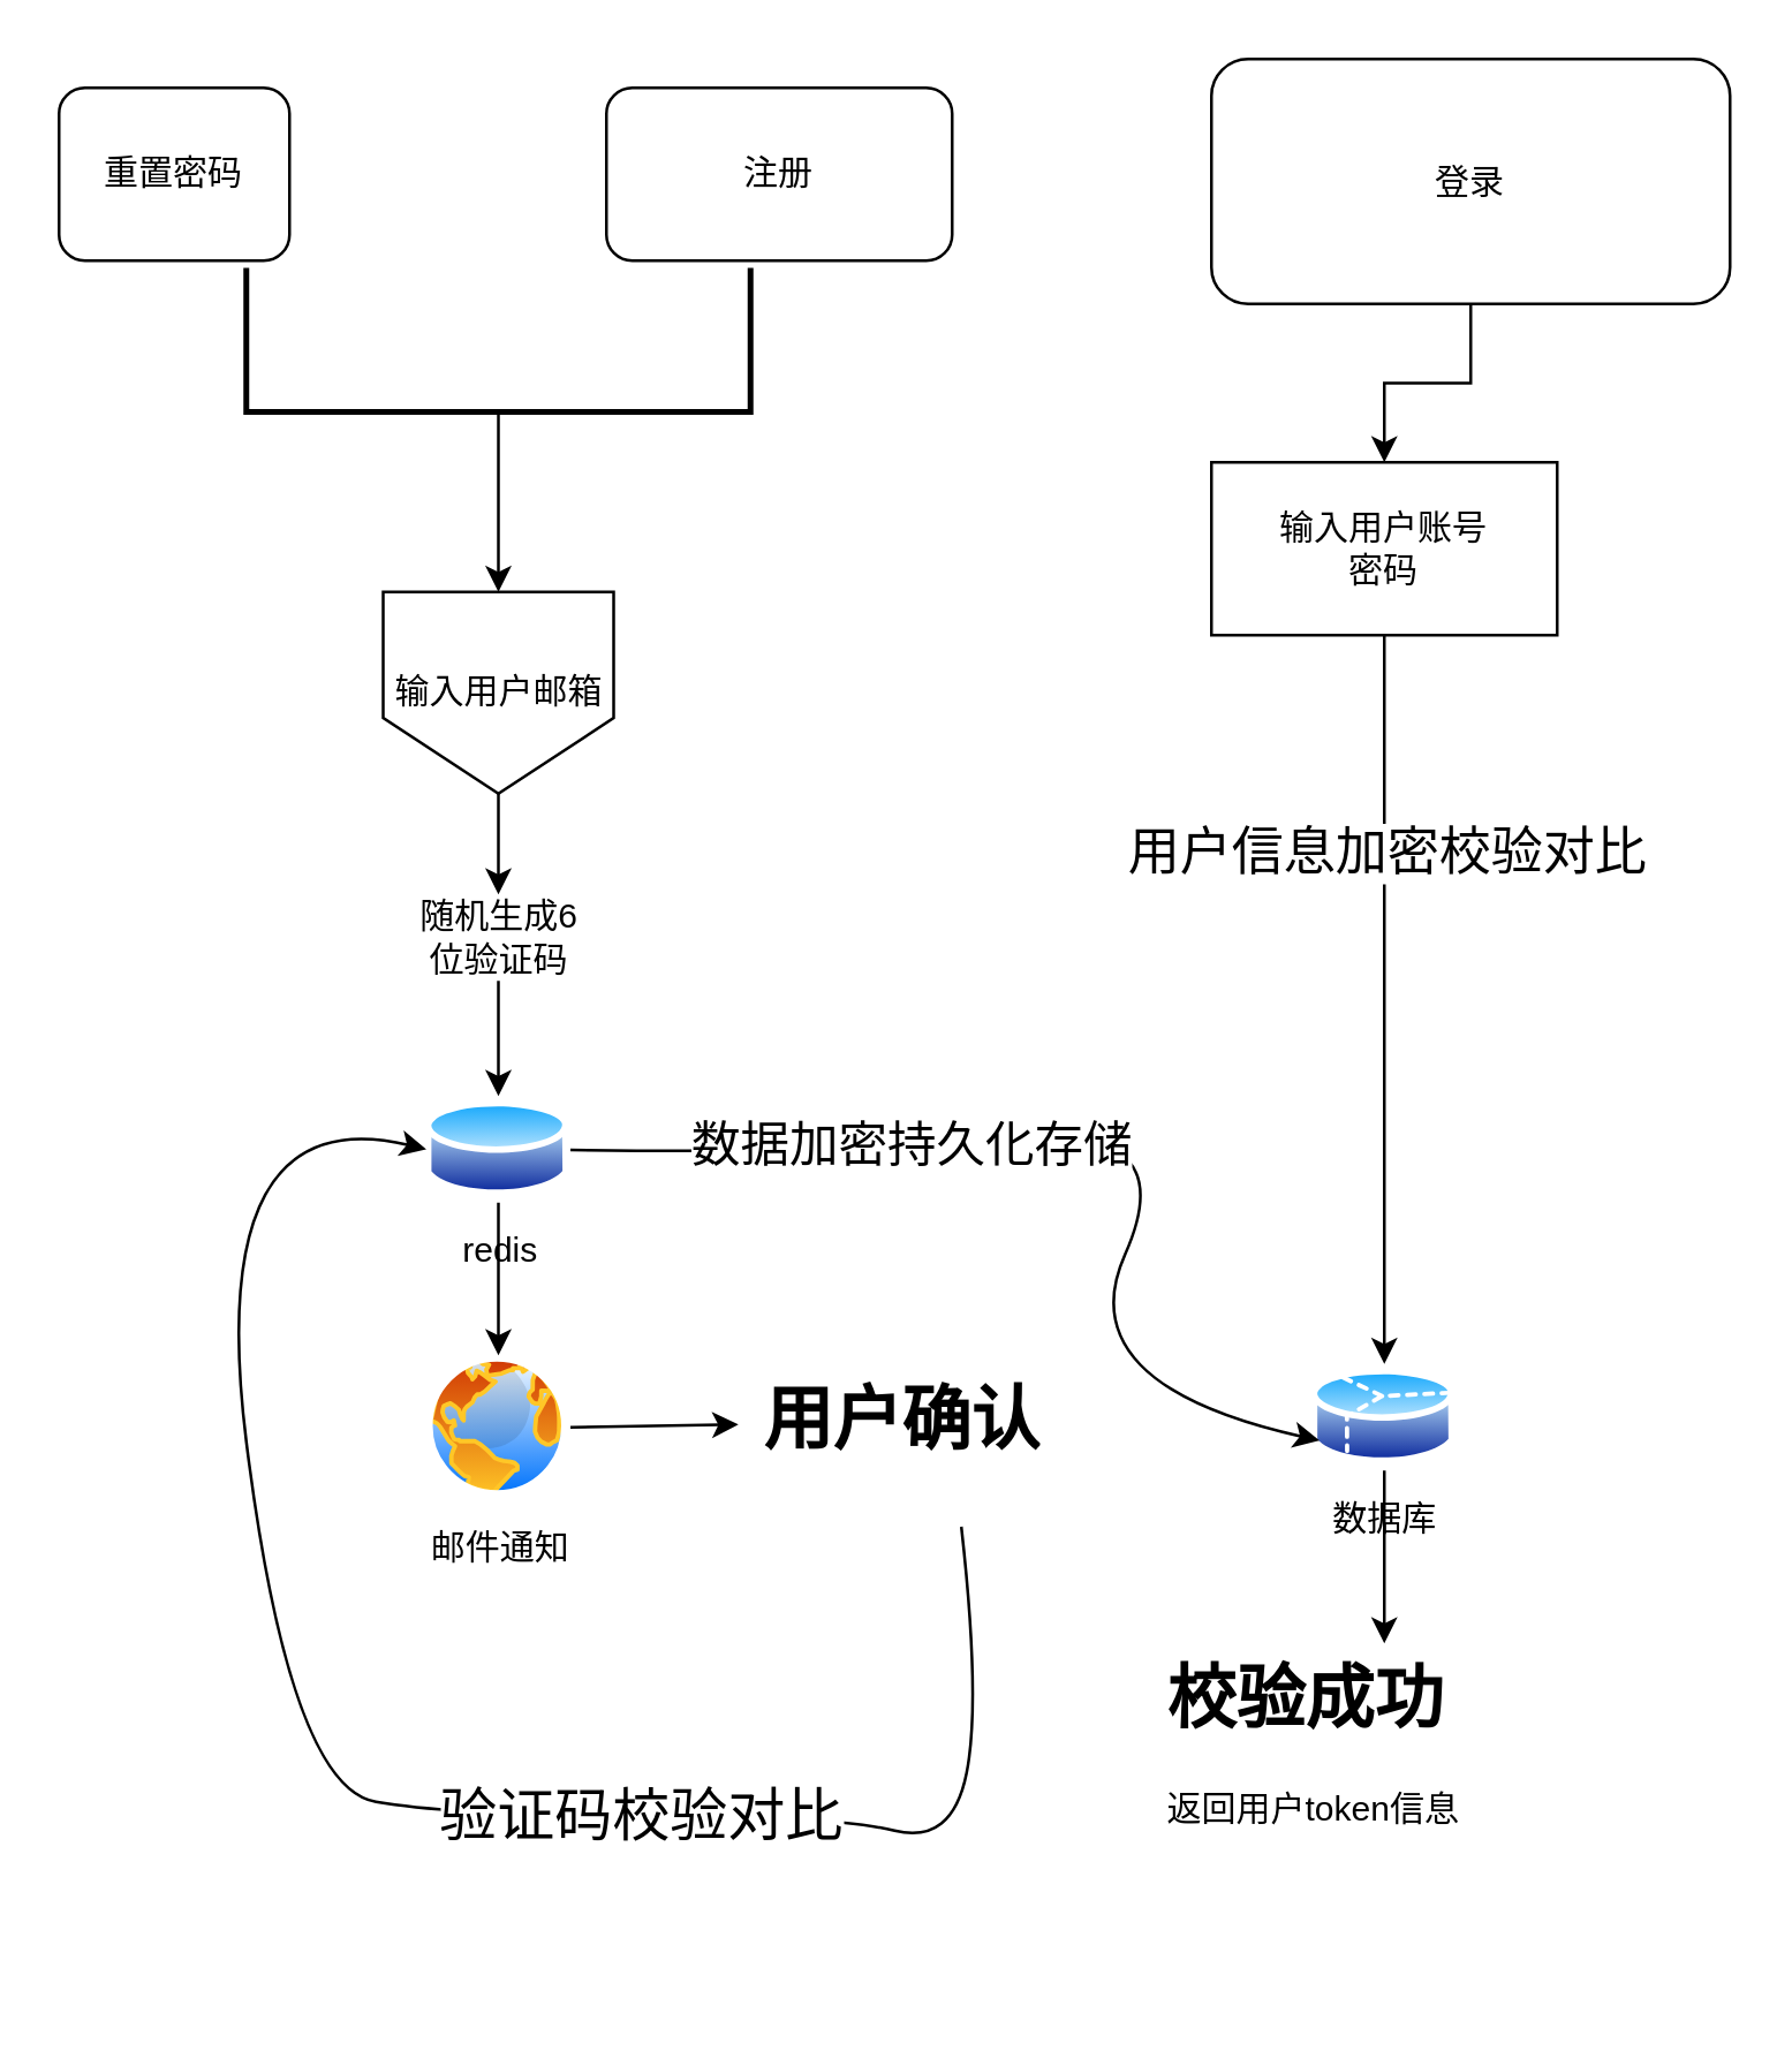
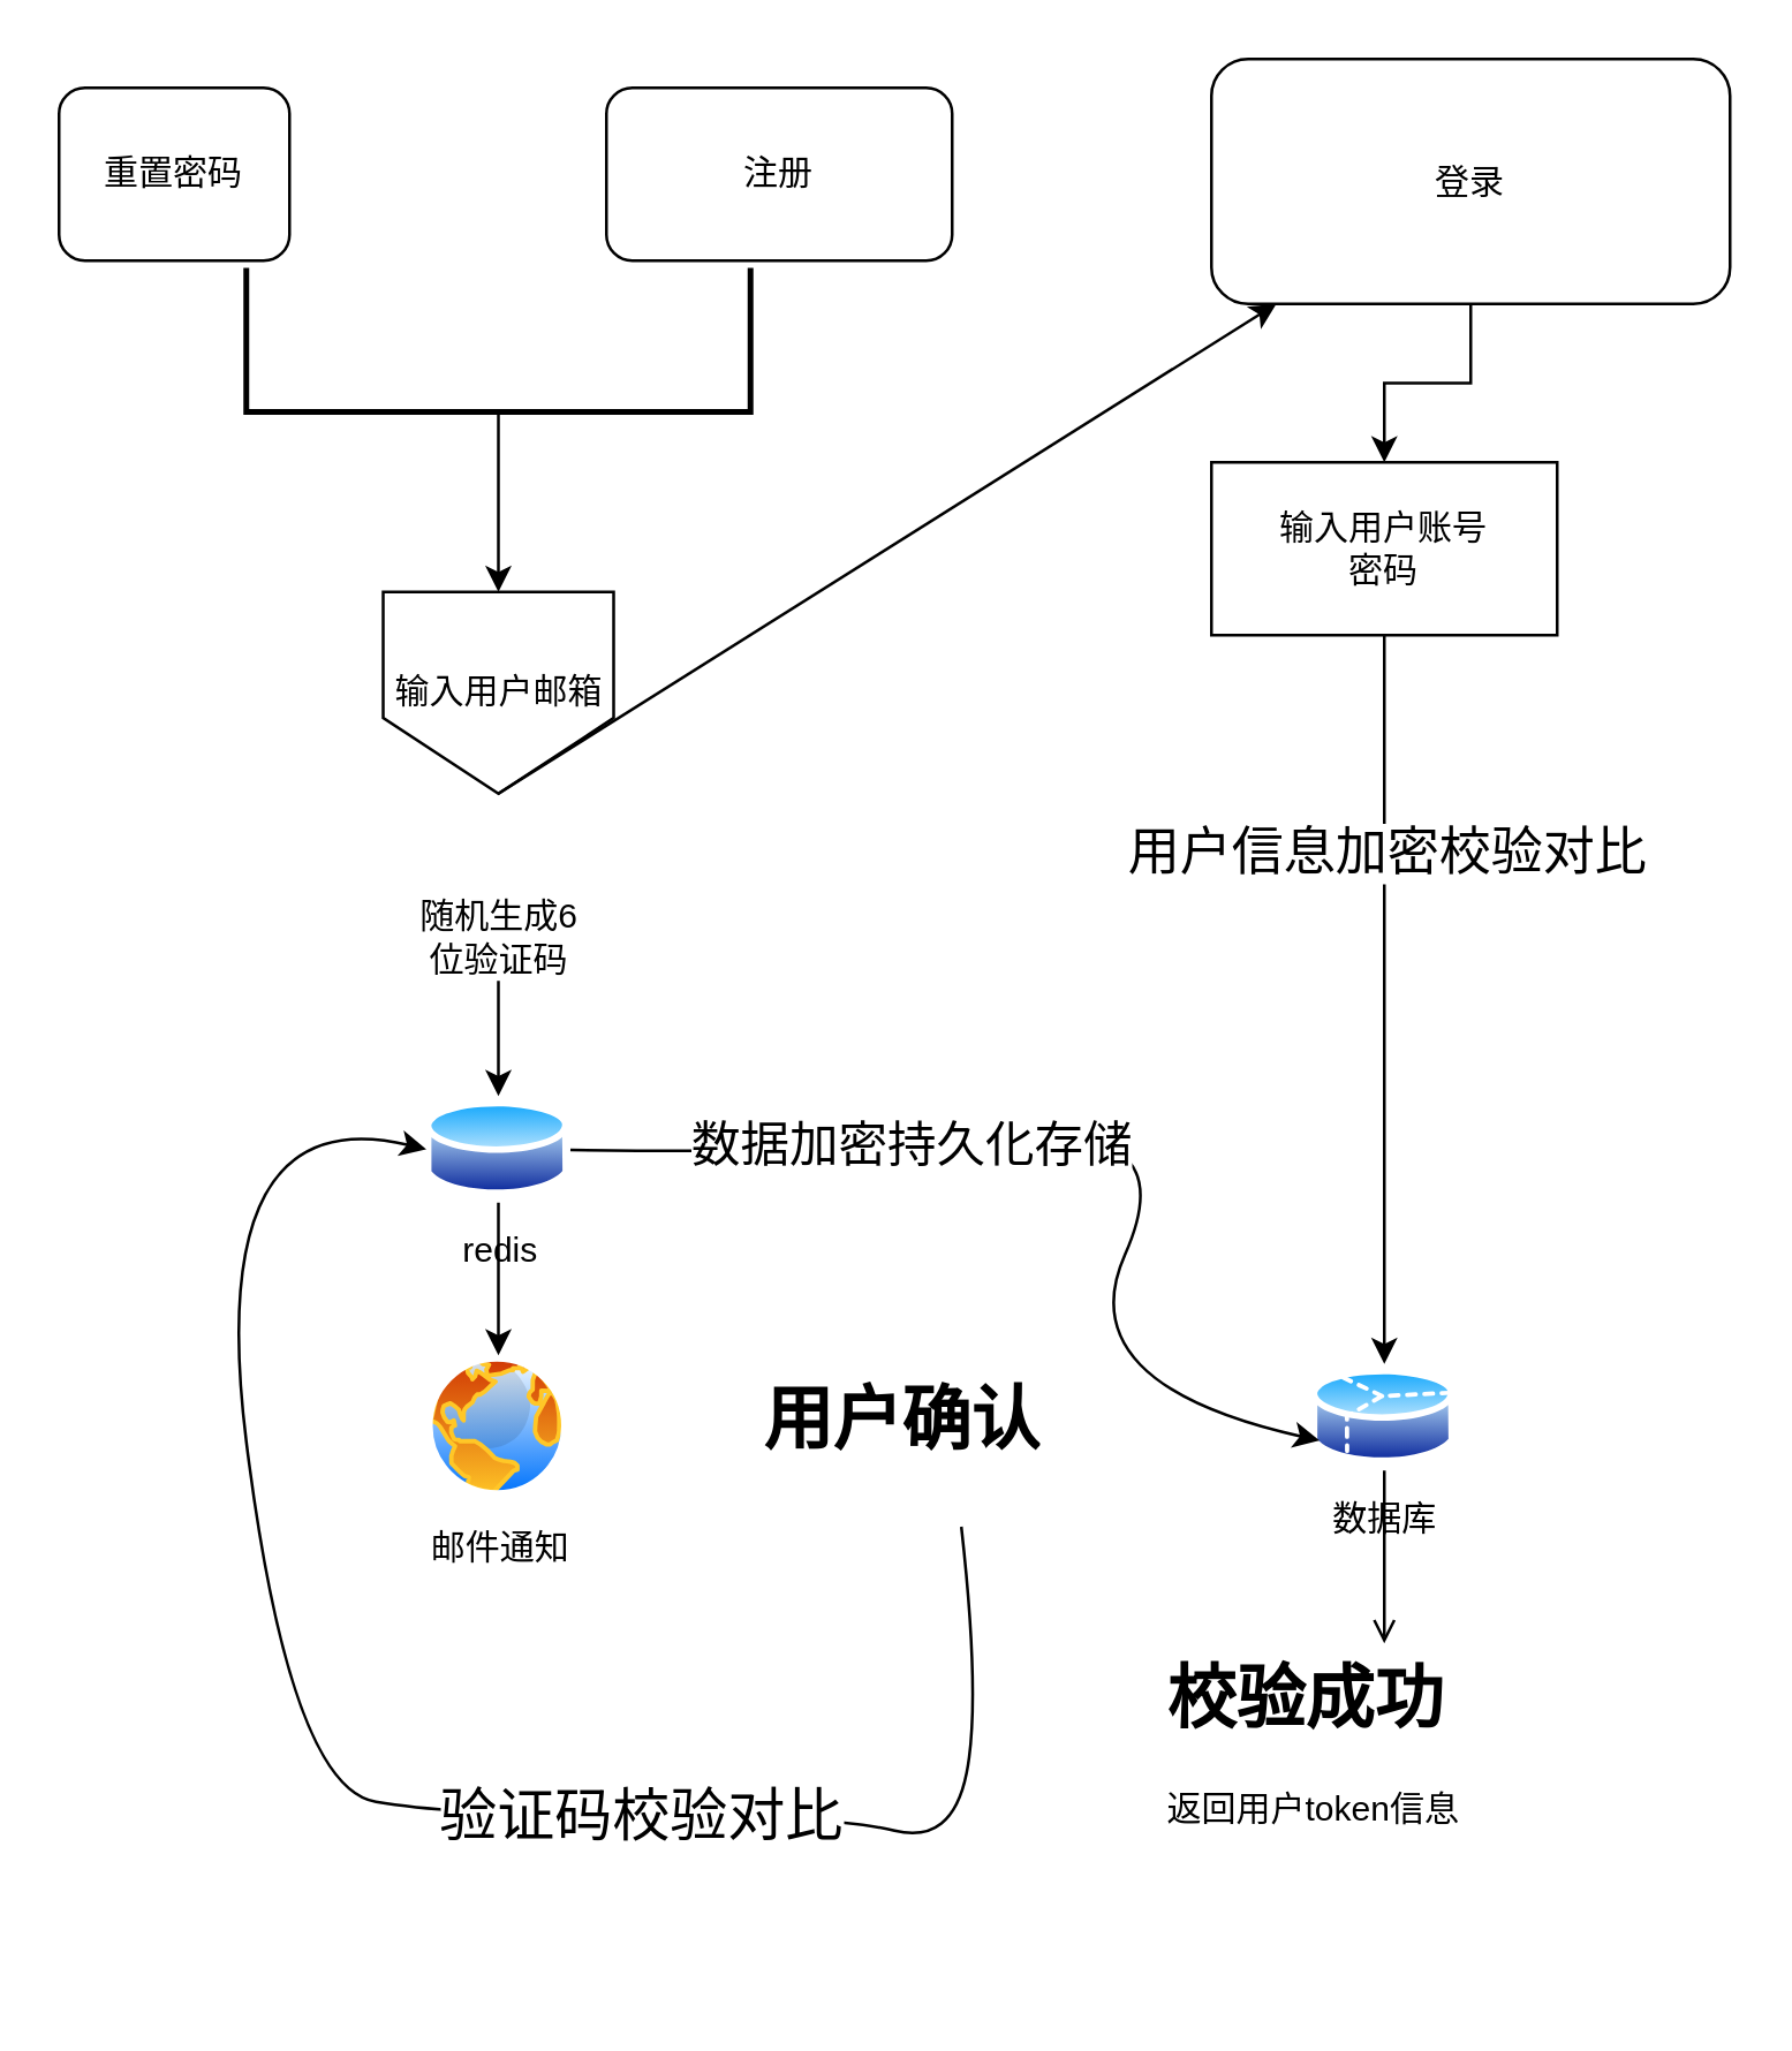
  <mxCell id="0" />
  <mxCell id="1" parent="0" />
  <mxCell id="2" value="注册" style="rounded=1;whiteSpace=wrap;html=1;" vertex="1" parent="1"><mxGeometry x="210" y="30" width="120" height="60" as="geometry" /></mxCell>
  <mxCell id="3" value="" style="edgeStyle=orthogonalEdgeStyle;rounded=0;orthogonalLoop=1;jettySize=auto;html=1;" edge="1" parent="1" source="4" target="18"><mxGeometry relative="1" as="geometry" /></mxCell>
  <mxCell id="4" value="登录" style="rounded=1;whiteSpace=wrap;html=1;" vertex="1" parent="1"><mxGeometry x="420" y="20" width="180" height="85" as="geometry" /></mxCell>
  <mxCell id="5" value="重置密码" style="rounded=1;whiteSpace=wrap;html=1;" vertex="1" parent="1"><mxGeometry x="20" y="30" width="80" height="60" as="geometry" /></mxCell>
  <mxCell id="6" value="输入用户邮箱" style="shape=offPageConnector;whiteSpace=wrap;html=1;" vertex="1" parent="1"><mxGeometry x="132.5" y="205" width="80" height="70" as="geometry" /></mxCell>
  <mxCell id="7" value="" style="strokeWidth=2;html=1;shape=mxgraph.flowchart.annotation_1;align=left;pointerEvents=1;rotation=-90;" vertex="1" parent="1"><mxGeometry x="147.5" y="30" width="50" height="175" as="geometry" /></mxCell>
  <mxCell id="8" value="" style="endArrow=classic;html=1;rounded=0;exitX=0;exitY=0.5;exitDx=0;exitDy=0;exitPerimeter=0;entryX=0.5;entryY=0;entryDx=0;entryDy=0;" edge="1" parent="1" source="7" target="6"><mxGeometry width="50" height="50" relative="1" as="geometry"><mxPoint x="-30" y="190" as="sourcePoint" /><mxPoint x="-30" y="300" as="targetPoint" /></mxGeometry></mxCell>
  <mxCell id="9" value="redis" style="image;aspect=fixed;perimeter=ellipsePerimeter;html=1;align=center;shadow=0;dashed=0;spacingTop=3;image=img/lib/active_directory/database.svg;" vertex="1" parent="1"><mxGeometry x="147.5" y="380" width="50" height="37" as="geometry" /></mxCell>
  <mxCell id="10" value="随机生成6位验证码" style="text;html=1;strokeColor=none;fillColor=none;align=center;verticalAlign=middle;whiteSpace=wrap;rounded=0;" vertex="1" parent="1"><mxGeometry x="142.5" y="310" width="60" height="30" as="geometry" /></mxCell>
- <mxCell id="11" value="" style="endArrow=classic;html=1;rounded=0;exitX=0.5;exitY=1;exitDx=0;exitDy=0;entryX=0.5;entryY=0;entryDx=0;entryDy=0;" edge="1" parent="1" source="6" target="10"><mxGeometry width="50" height="50" relative="1" as="geometry"><mxPoint x="-60" y="460" as="sourcePoint" /><mxPoint x="-10" y="410" as="targetPoint" /></mxGeometry></mxCell>
+ <mxCell id="11" value="" style="endArrow=classic;html=1;rounded=0;exitX=0.5;exitY=1;exitDx=0;exitDy=0;" edge="1" parent="1" source="6" target="4"><mxGeometry width="50" height="50" relative="1" as="geometry"><mxPoint x="-60" y="460" as="sourcePoint" /><mxPoint x="-10" y="410" as="targetPoint" /></mxGeometry></mxCell>
  <mxCell id="12" value="" style="endArrow=classic;html=1;rounded=0;exitX=0.5;exitY=1;exitDx=0;exitDy=0;entryX=0.5;entryY=0;entryDx=0;entryDy=0;" edge="1" parent="1" source="10" target="9"><mxGeometry width="50" height="50" relative="1" as="geometry"><mxPoint x="380" y="420" as="sourcePoint" /><mxPoint x="430" y="370" as="targetPoint" /></mxGeometry></mxCell>
  <mxCell id="13" value="邮件通知" style="image;aspect=fixed;perimeter=ellipsePerimeter;html=1;align=center;shadow=0;dashed=0;spacingTop=3;image=img/lib/active_directory/internet_globe.svg;" vertex="1" parent="1"><mxGeometry x="147.5" y="470" width="50" height="50" as="geometry" /></mxCell>
  <mxCell id="14" value="数据库" style="image;aspect=fixed;perimeter=ellipsePerimeter;html=1;align=center;shadow=0;dashed=0;spacingTop=3;image=img/lib/active_directory/database_partition_3.svg;" vertex="1" parent="1"><mxGeometry x="455" y="473" width="50" height="37" as="geometry" /></mxCell>
  <mxCell id="15" value="" style="endArrow=classic;html=1;rounded=0;exitX=0.5;exitY=1;exitDx=0;exitDy=0;entryX=0.5;entryY=0;entryDx=0;entryDy=0;" edge="1" parent="1" source="9" target="13"><mxGeometry width="50" height="50" relative="1" as="geometry"><mxPoint x="380" y="420" as="sourcePoint" /><mxPoint x="430" y="370" as="targetPoint" /></mxGeometry></mxCell>
  <mxCell id="16" value="&lt;h1&gt;用户确认&lt;/h1&gt;&lt;p&gt;&lt;br&gt;&lt;/p&gt;" style="text;html=1;strokeColor=none;fillColor=none;spacing=5;spacingTop=-20;whiteSpace=wrap;overflow=hidden;rounded=0;" vertex="1" parent="1"><mxGeometry x="260" y="473" width="140" height="56.5" as="geometry" /></mxCell>
- <mxCell id="17" value="" style="endArrow=classic;html=1;rounded=0;exitX=1;exitY=0.5;exitDx=0;exitDy=0;entryX=-0.03;entryY=0.372;entryDx=0;entryDy=0;entryPerimeter=0;" edge="1" parent="1" source="13" target="16"><mxGeometry width="50" height="50" relative="1" as="geometry"><mxPoint x="380" y="420" as="sourcePoint" /><mxPoint x="430" y="370" as="targetPoint" /></mxGeometry></mxCell>
  <mxCell id="18" value="输入用户账号&lt;br&gt;密码" style="rounded=0;whiteSpace=wrap;html=1;" vertex="1" parent="1"><mxGeometry x="420" y="160" width="120" height="60" as="geometry" /></mxCell>
  <mxCell id="19" value="" style="curved=1;endArrow=classic;html=1;rounded=0;entryX=0;entryY=0.5;entryDx=0;entryDy=0;" edge="1" parent="1" source="16" target="9"><mxGeometry width="50" height="50" relative="1" as="geometry"><mxPoint x="300" y="640" as="sourcePoint" /><mxPoint x="40" y="590" as="targetPoint" /><Array as="points"><mxPoint x="340" y="590" /><mxPoint x="330" y="640" /><mxPoint x="290" y="630" /><mxPoint x="160" y="630" /><mxPoint x="100" y="620" /><mxPoint x="70" y="380" /></Array></mxGeometry></mxCell>
  <mxCell id="20" value="&lt;font style=&quot;font-size: 20px;&quot;&gt;验证码校验对比&lt;/font&gt;" style="edgeLabel;html=1;align=center;verticalAlign=middle;resizable=0;points=[];" vertex="1" connectable="0" parent="19"><mxGeometry x="-0.332" y="-2" relative="1" as="geometry"><mxPoint as="offset" /></mxGeometry></mxCell>
  <mxCell id="21" value="" style="curved=1;endArrow=classic;html=1;rounded=0;entryX=0;entryY=0.75;entryDx=0;entryDy=0;" edge="1" parent="1" source="9" target="14"><mxGeometry width="50" height="50" relative="1" as="geometry"><mxPoint x="360" y="390" as="sourcePoint" /><mxPoint x="410" y="340" as="targetPoint" /><Array as="points"><mxPoint x="300" y="400" /><mxPoint x="410" y="390" /><mxPoint x="370" y="480" /></Array></mxGeometry></mxCell>
  <mxCell id="22" value="&lt;font style=&quot;font-size: 17px;&quot;&gt;数据加密持久化存储&lt;/font&gt;" style="edgeLabel;html=1;align=center;verticalAlign=middle;resizable=0;points=[];" vertex="1" connectable="0" parent="21"><mxGeometry x="-0.413" y="1" relative="1" as="geometry"><mxPoint as="offset" /></mxGeometry></mxCell>
  <mxCell id="23" value="" style="endArrow=classic;html=1;rounded=0;entryX=0.5;entryY=0;entryDx=0;entryDy=0;exitX=0.5;exitY=1;exitDx=0;exitDy=0;" edge="1" parent="1" source="18" target="14"><mxGeometry width="50" height="50" relative="1" as="geometry"><mxPoint x="380" y="410" as="sourcePoint" /><mxPoint x="430" y="360" as="targetPoint" /></mxGeometry></mxCell>
  <mxCell id="24" value="&lt;font style=&quot;font-size: 18px;&quot;&gt;用户信息加密校验对比&lt;/font&gt;" style="edgeLabel;html=1;align=center;verticalAlign=middle;resizable=0;points=[];" vertex="1" connectable="0" parent="23"><mxGeometry x="-0.404" relative="1" as="geometry"><mxPoint as="offset" /></mxGeometry></mxCell>
- <mxCell id="25" value="" style="endArrow=classic;html=1;rounded=0;exitX=0.5;exitY=1;exitDx=0;exitDy=0;entryX=0.421;entryY=0;entryDx=0;entryDy=0;entryPerimeter=0;" edge="1" parent="1" source="14" target="26"><mxGeometry width="50" height="50" relative="1" as="geometry"><mxPoint x="540" y="500" as="sourcePoint" /><mxPoint x="590" y="450" as="targetPoint" /></mxGeometry></mxCell>
+ <mxCell id="25" value="" style="endArrow=open;html=1;rounded=0;exitX=0.5;exitY=1;exitDx=0;exitDy=0;entryX=0.421;entryY=0;entryDx=0;entryDy=0;entryPerimeter=0;" edge="1" parent="1" source="14" target="26"><mxGeometry width="50" height="50" relative="1" as="geometry"><mxPoint x="540" y="500" as="sourcePoint" /><mxPoint x="590" y="450" as="targetPoint" /></mxGeometry></mxCell>
  <mxCell id="26" value="&lt;h1&gt;校验成功&lt;/h1&gt;&lt;p&gt;返回用户token信息&lt;/p&gt;" style="text;html=1;strokeColor=none;fillColor=none;spacing=5;spacingTop=-20;whiteSpace=wrap;overflow=hidden;rounded=0;" vertex="1" parent="1"><mxGeometry x="400" y="570" width="190" height="120" as="geometry" /></mxCell>
